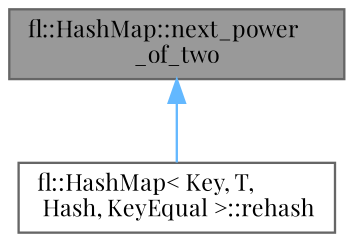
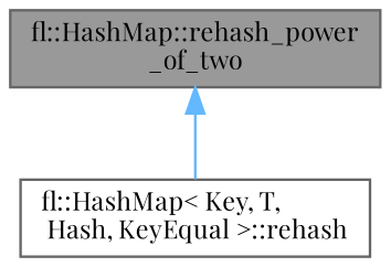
  digraph {
    rankdir=TB
    fontname="Playfair Display"
    node [fontname="Playfair Display" fontsize=10 shape=box style=filled]
-   n1 [color=gray40 fillcolor=grey60 fontcolor=black height=0.2 label="fl::HashMap::next_power\l_of_two" width=0.4]
+   n1 [color=gray40 fillcolor=grey60 fontcolor=black height=0.2 label="fl::HashMap::rehash_power\l_of_two" width=0.4]
    n2 [color=grey40 fillcolor=white height=0.2 label="fl::HashMap\< Key, T,\l Hash, KeyEqual \>::rehash" width=0.4]
    n1 -> n2 [color=steelblue1 dir=back fontname="Playfair Display" fontsize=10 labelfontname=Helvetica labelfontsize=10 style=solid]
  }
